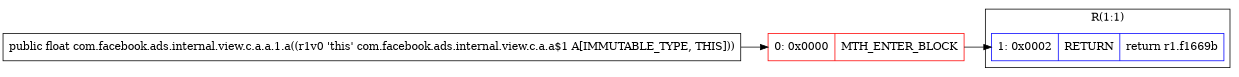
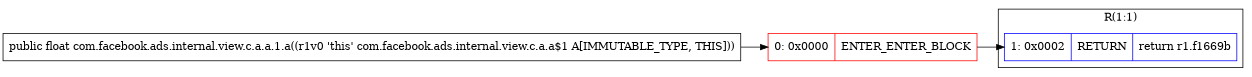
  digraph {
    rankdir=LR
    node [shape=record]
    n1 [color=blue label="{1\:\ 0x0002|RETURN\l|return r1.f1669b\l}"]
-   n2 [color=red label="{0\:\ 0x0000|MTH_ENTER_BLOCK\l}"]
+   n2 [color=red label="{0\:\ 0x0000|ENTER_ENTER_BLOCK\l}"]
    n3 [label="{public float com.facebook.ads.internal.view.c.a.a.1.a((r1v0 'this' com.facebook.ads.internal.view.c.a.a$1 A[IMMUTABLE_TYPE, THIS])) }"]
    subgraph cluster_1 {
      label="R(1:1)"
      n1
    }
    n2 -> n1
    n3 -> n2
  }
